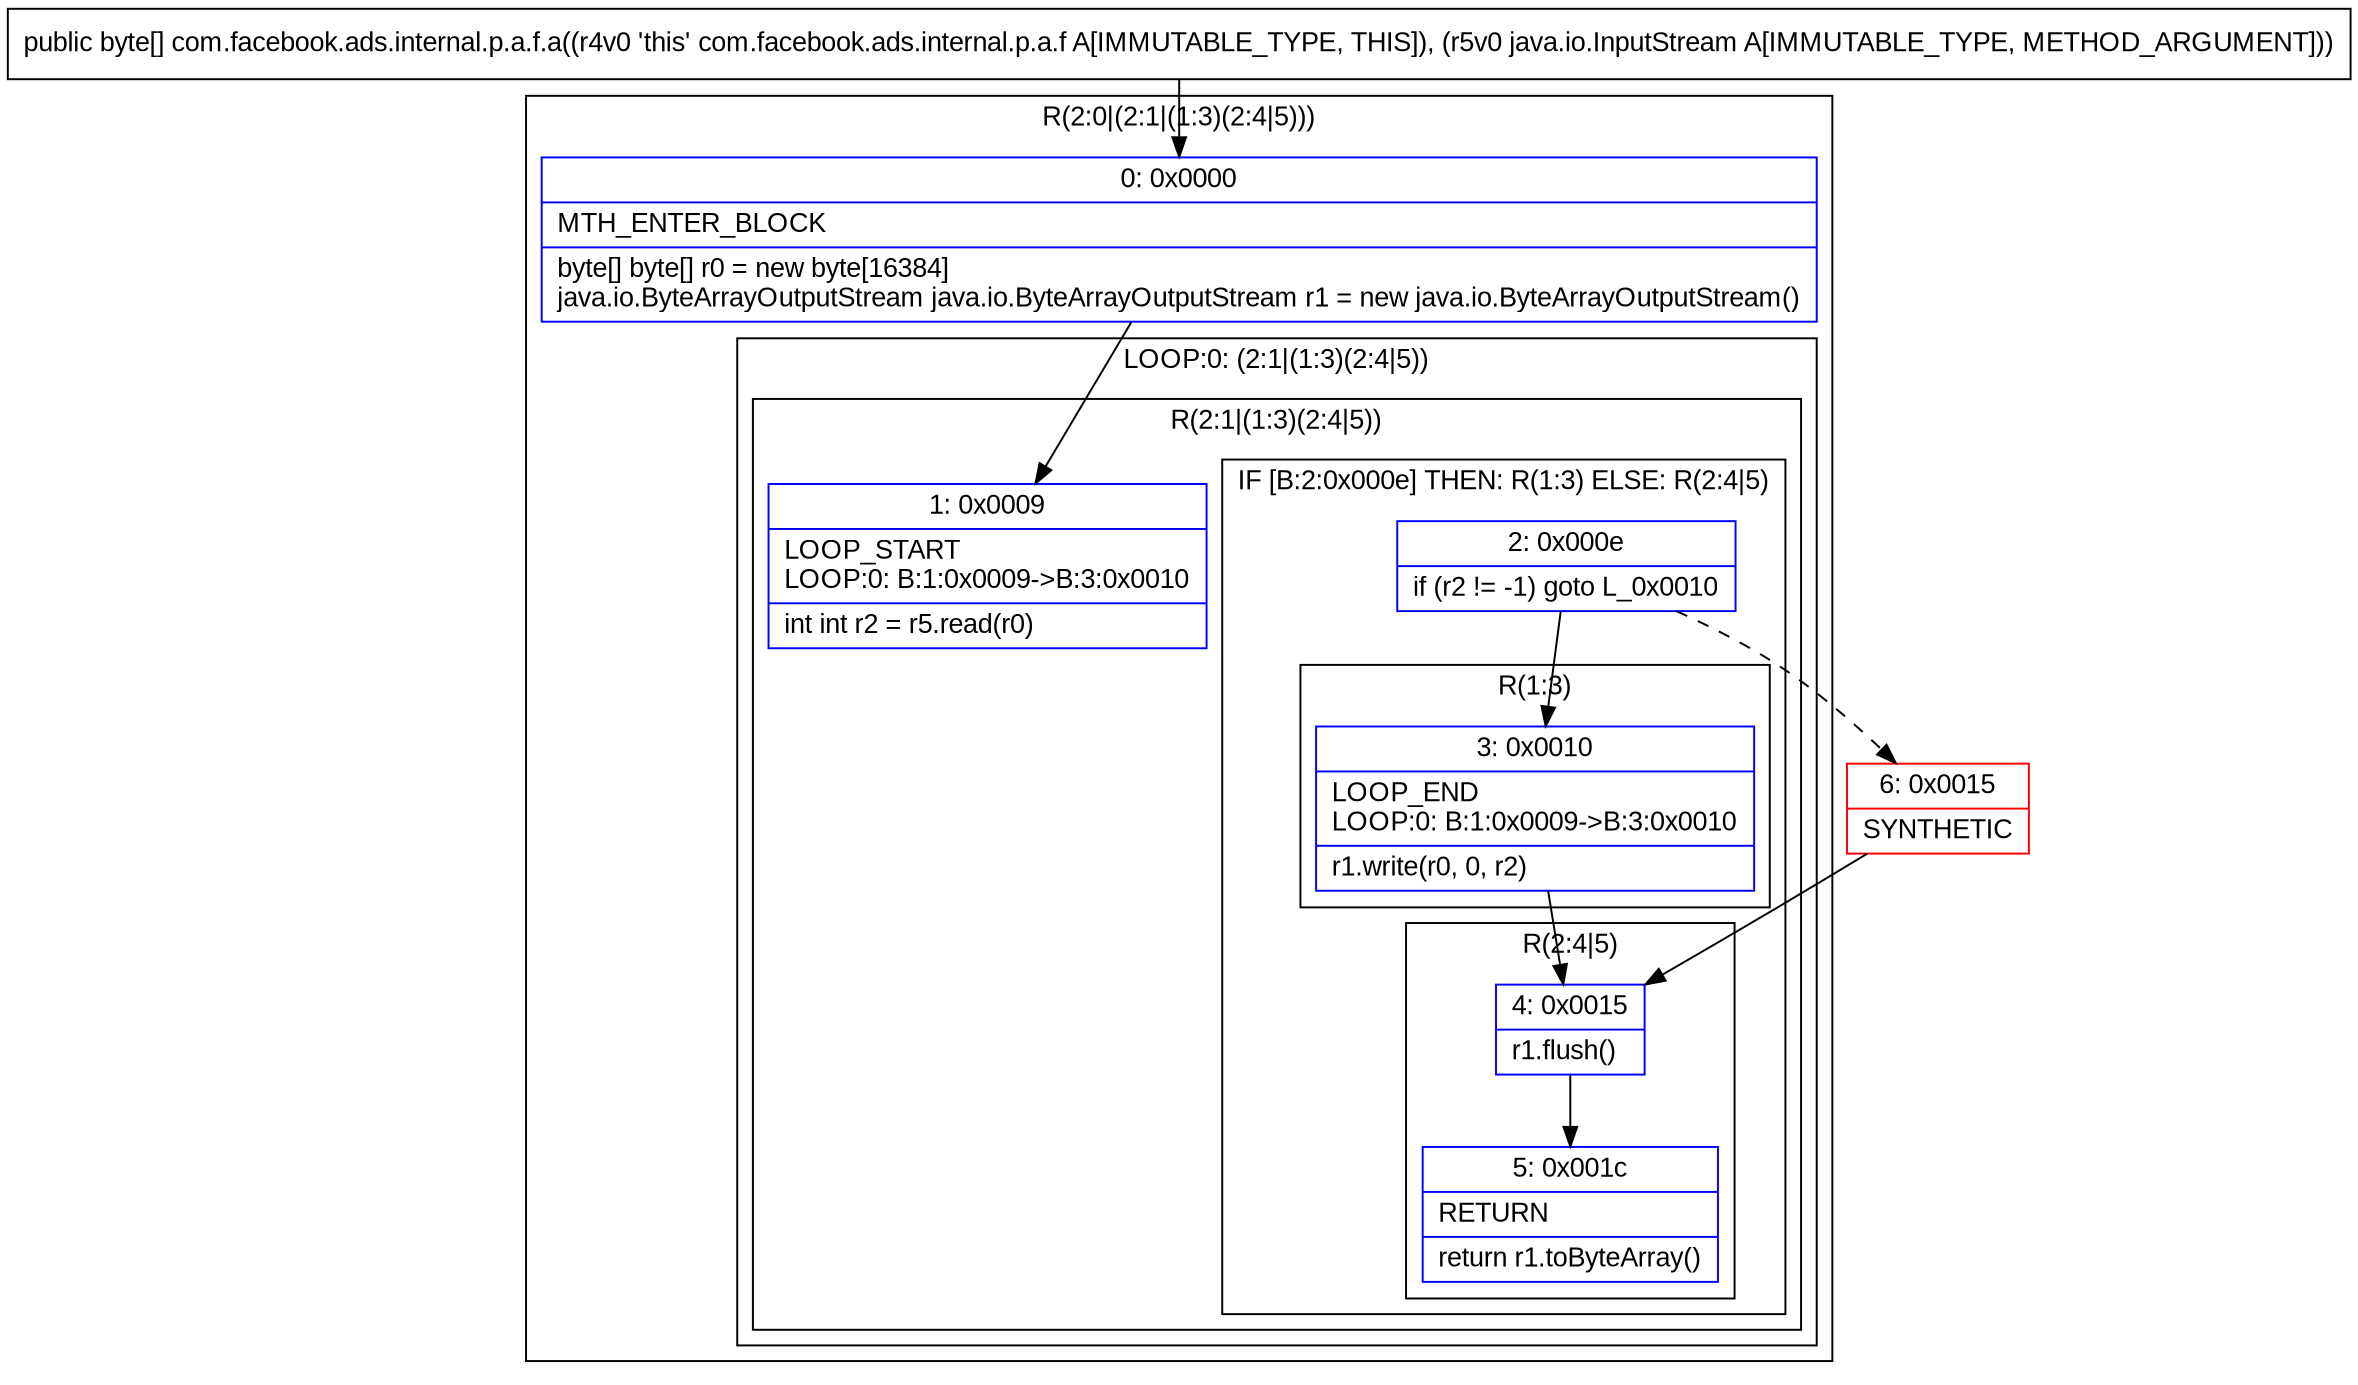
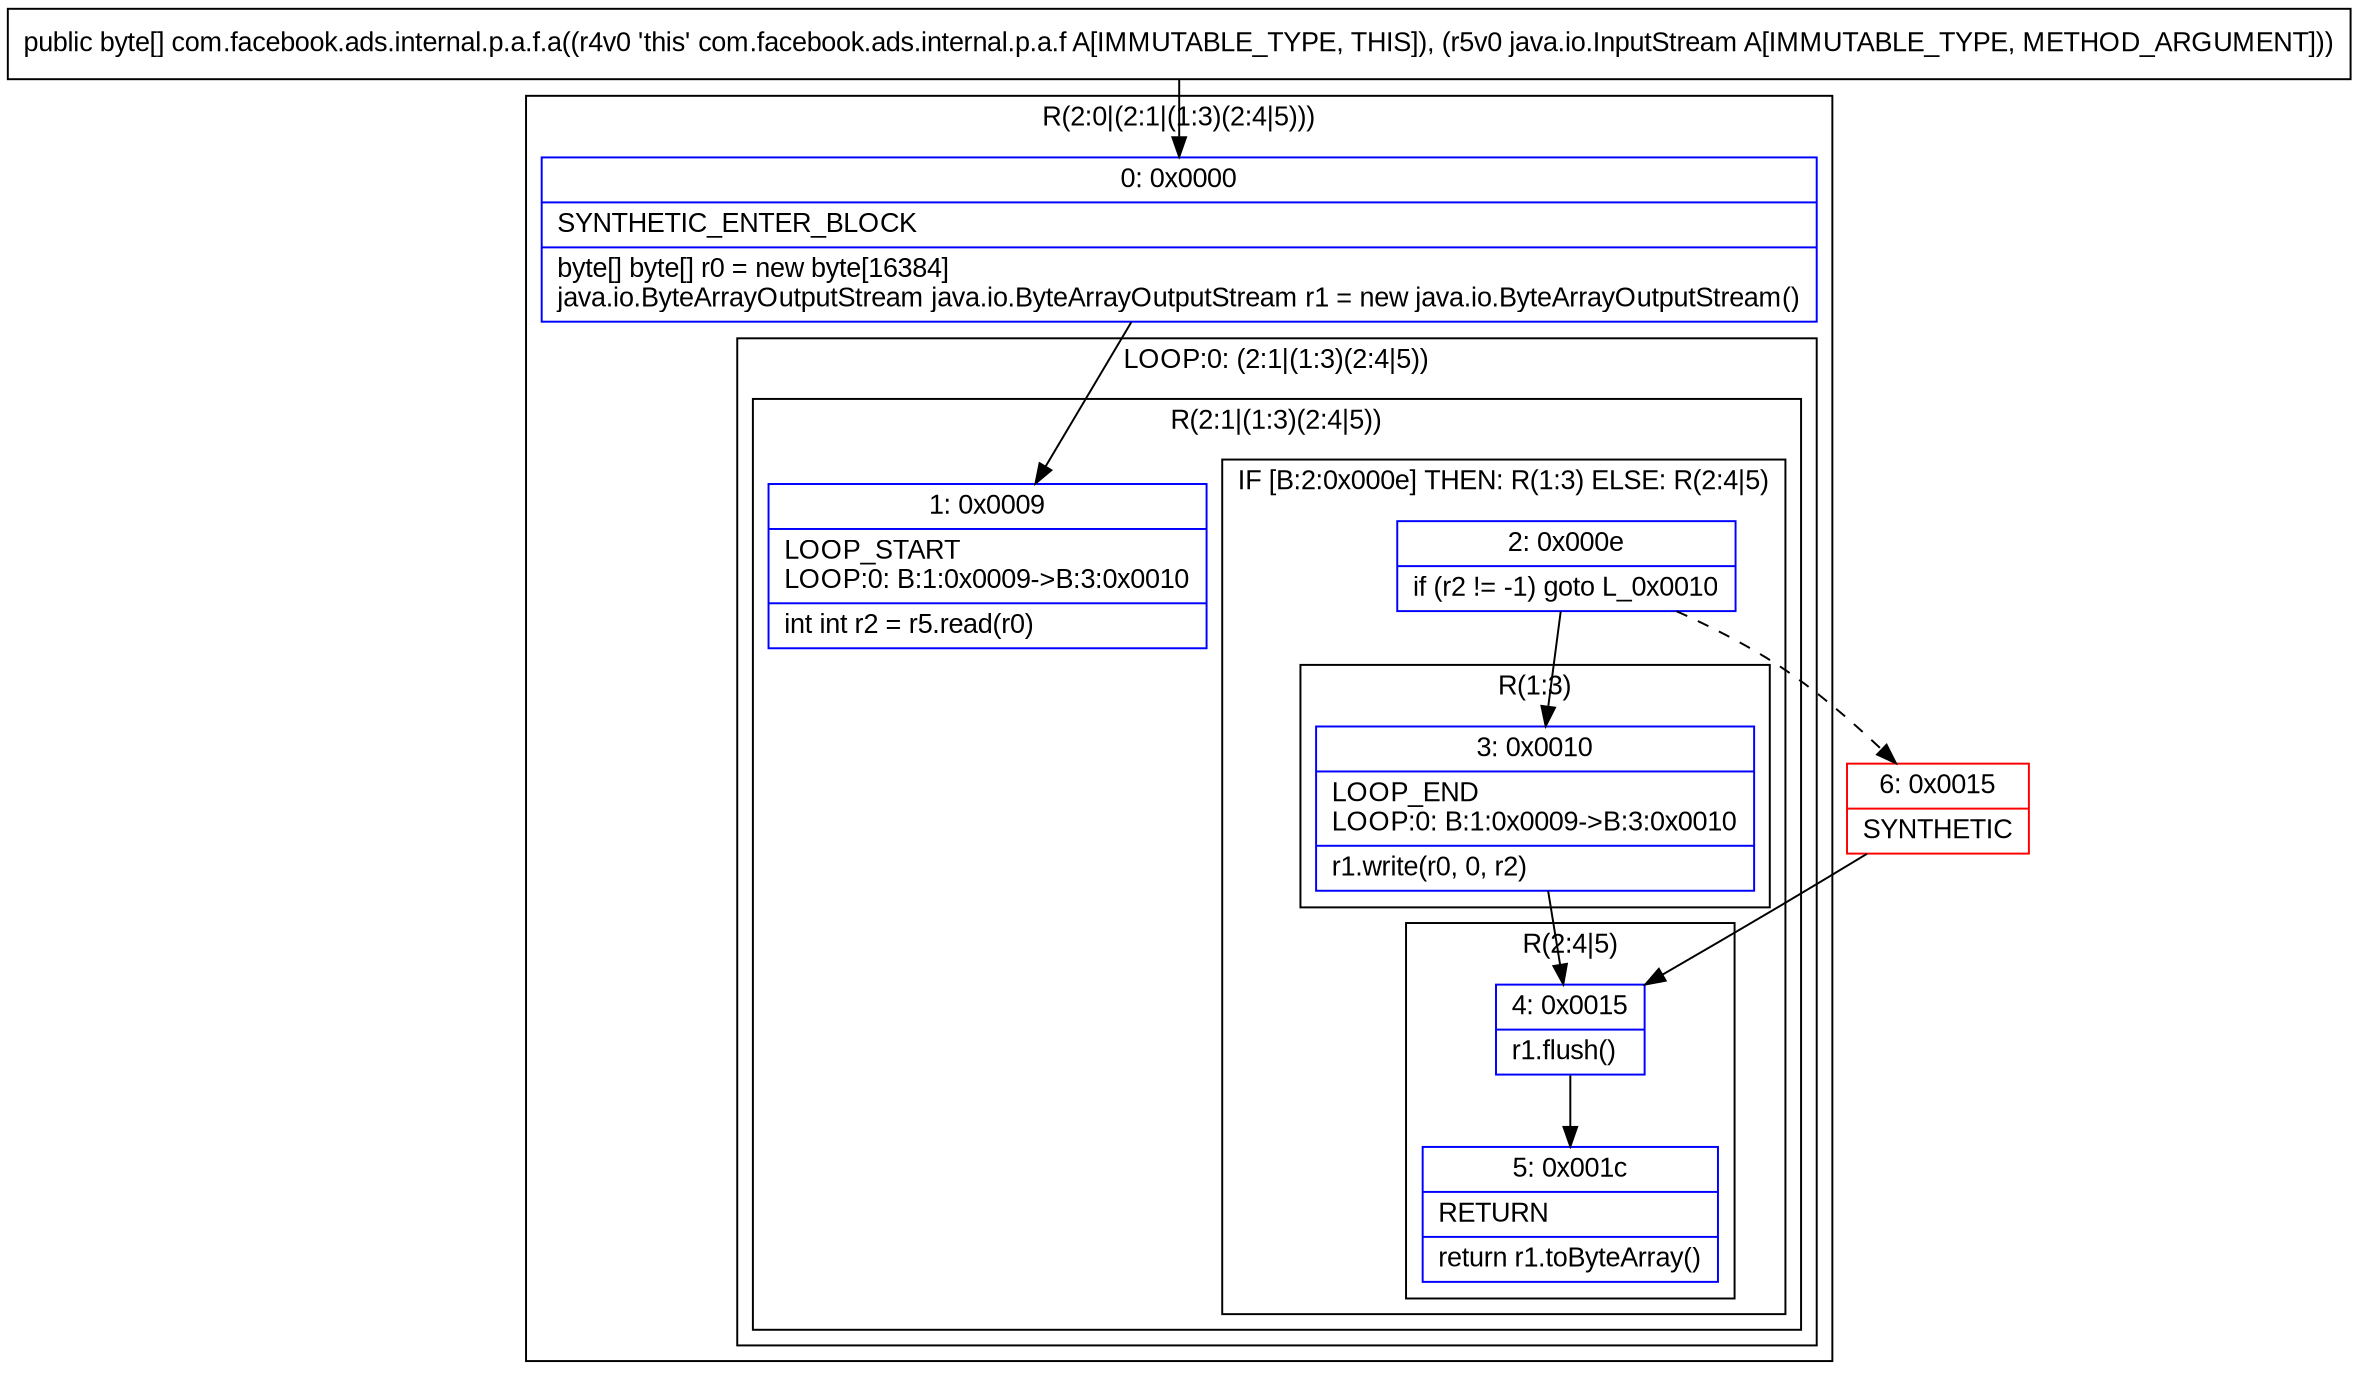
  digraph {
    fontname="Liberation Sans"
    node [color=blue fontname="Liberation Sans" shape=record]
    edge [fontname="Liberation Sans"]
    n1 [label="{3\:\ 0x0010|LOOP_END\lLOOP:0: B:1:0x0009\-\>B:3:0x0010\l|r1.write(r0, 0, r2)\l}"]
    n2 [label="{4\:\ 0x0015|r1.flush()\l}"]
    n3 [label="{5\:\ 0x001c|RETURN\l|return r1.toByteArray()\l}"]
    n4 [label="{2\:\ 0x000e|if (r2 != \-1) goto L_0x0010\l}"]
    n5 [label="{1\:\ 0x0009|LOOP_START\lLOOP:0: B:1:0x0009\-\>B:3:0x0010\l|int int r2 = r5.read(r0)\l}"]
-   n6 [label="{0\:\ 0x0000|MTH_ENTER_BLOCK\l|byte[] byte[] r0 = new byte[16384]\ljava.io.ByteArrayOutputStream java.io.ByteArrayOutputStream r1 = new java.io.ByteArrayOutputStream()\l}"]
+   n6 [label="{0\:\ 0x0000|SYNTHETIC_ENTER_BLOCK\l|byte[] byte[] r0 = new byte[16384]\ljava.io.ByteArrayOutputStream java.io.ByteArrayOutputStream r1 = new java.io.ByteArrayOutputStream()\l}"]
    n7 [color=red label="{6\:\ 0x0015|SYNTHETIC\l}"]
    n8 [label="{public byte[] com.facebook.ads.internal.p.a.f.a((r4v0 'this' com.facebook.ads.internal.p.a.f A[IMMUTABLE_TYPE, THIS]), (r5v0 java.io.InputStream A[IMMUTABLE_TYPE, METHOD_ARGUMENT])) }" color=""]
    subgraph cluster_1 {
      label="R(2:0|(2:1|(1:3)(2:4|5)))"
      n6
      subgraph cluster_2 {
        label="LOOP:0: (2:1|(1:3)(2:4|5))"
        subgraph cluster_3 {
          label="R(2:1|(1:3)(2:4|5))"
          n5
          subgraph cluster_4 {
            label="IF [B:2:0x000e] THEN: R(1:3) ELSE: R(2:4|5)"
            n4
            subgraph cluster_5 {
              label="R(1:3)"
              n1
            }
            subgraph cluster_6 {
              label="R(2:4|5)"
              n2
              n3
            }
          }
        }
      }
    }
    n1 -> n2
    n2 -> n3
    n4 -> n1
    n4 -> n7 [style=dashed]
    n6 -> n5
    n7 -> n2
    n8 -> n6
  }
